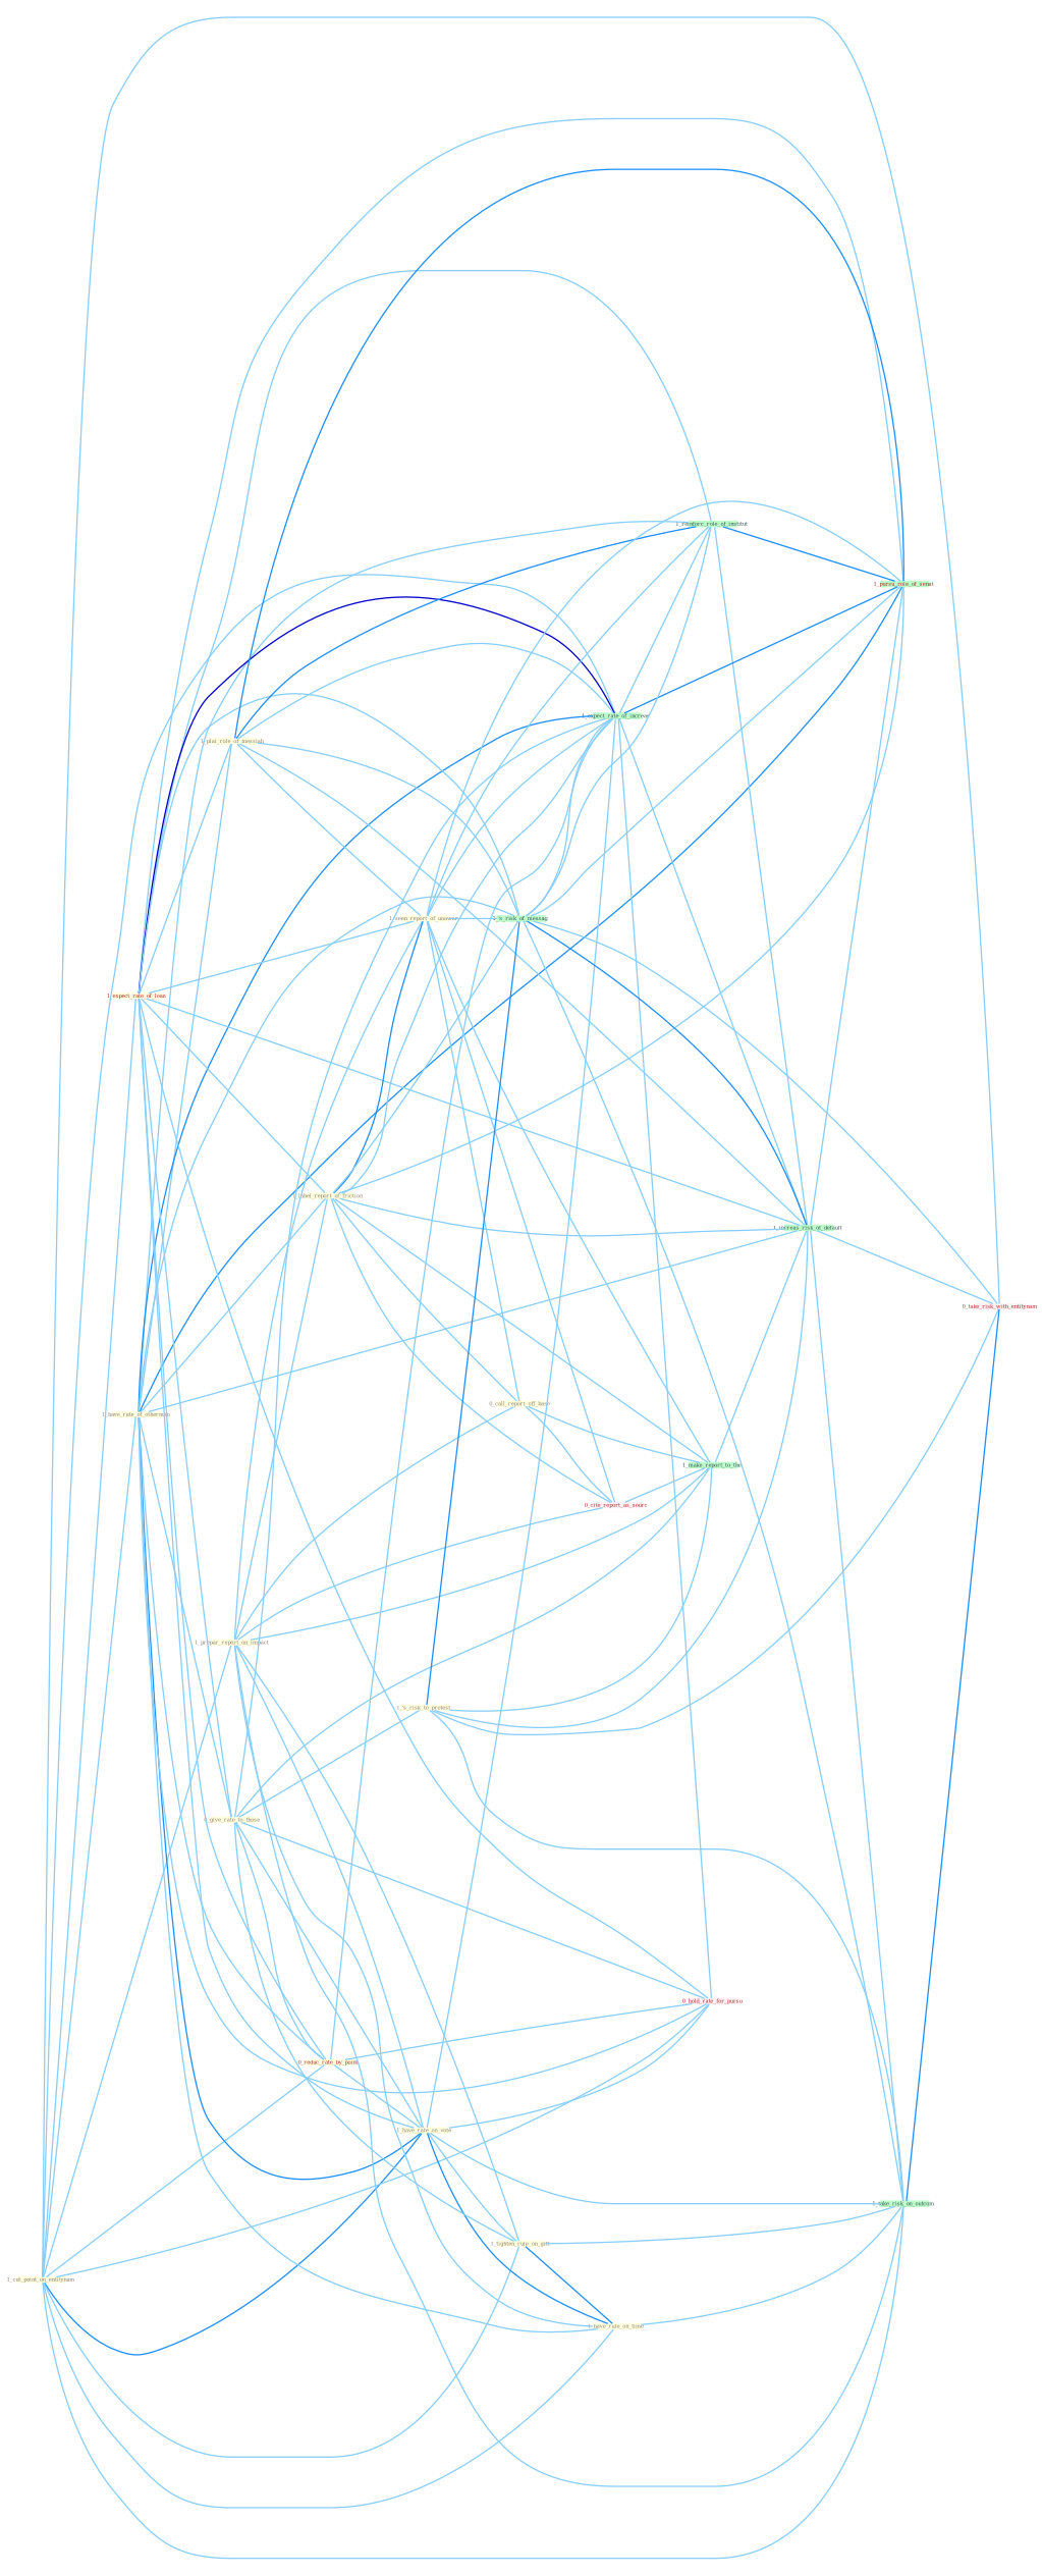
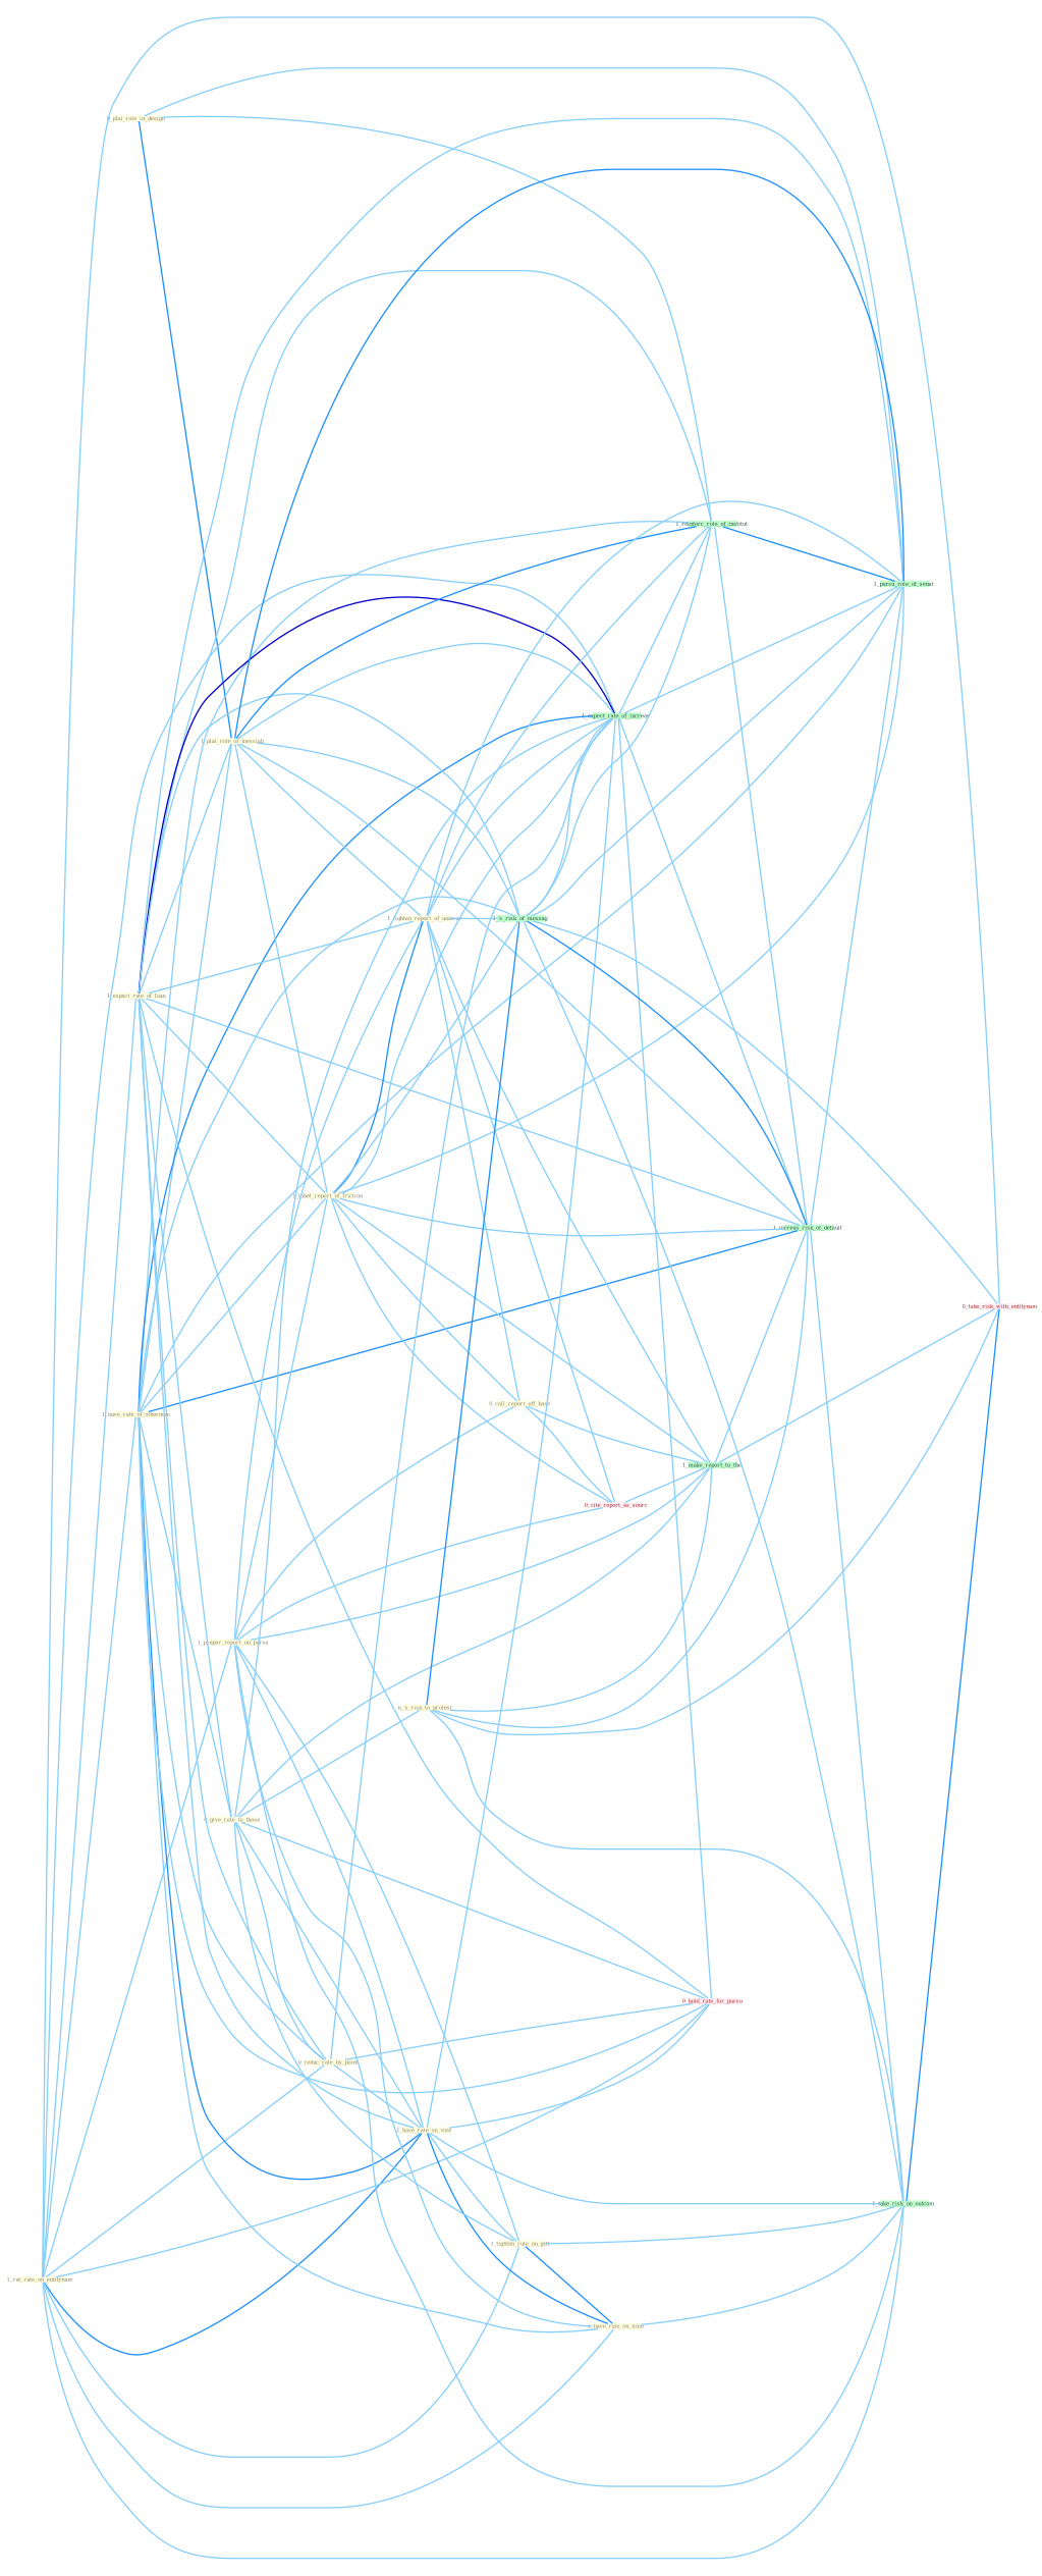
  graph {
    rankdir=LR
    node [color="#ffffe0" fixedsize=true fontcolor="#8b7d6b" fontsize=4 shape=polygon style=filled]
    edge [color="#87cefa" w=1]
-   "1_cut_rate_on_entitynam " [height=.06 width=.5 label="1_cut_point_on_entitynam"]
+   "0_plai_role_in_design " [height=.06 width=.5]
+   "1_cut_rate_on_entitynam " [height=.06 width=.5]
    "1_have_rate_of_othernum " [height=.06 width=.5]
-   "1_expect_rate_of_loan " [fontcolor="#b22222" height=.06 width=.5]
+   "1_expect_rate_of_loan " [height=.06 width=.5]
    "1_plai_role_of_messiah " [height=.06 width=.5]
-   "1_prepar_report_on_impact " [height=.06 width=.5]
+   "1_prepar_report_on_impact " [height=.06 width=.5 label="1_prepar_report_on_pursu"]
    "1_label_report_of_friction " [height=.06 width=.5]
    "0_give_rate_to_those " [height=.06 width=.5]
-   "0_reduc_rate_by_point " [fontcolor="#b22222" height=.06 width=.5]
-   "1_seen_report_of_unawar " [height=.06 width=.5]
+   "0_reduc_rate_by_point " [height=.06 width=.5]
+   "1_seen_report_of_unawar " [height=.06 width=.5 label="1_tighten_report_of_unawar"]
    "0_call_report_off_base " [height=.06 width=.5]
-   "1_'s_risk_to_protest " [height=.06 width=.5]
+   "1_'s_risk_to_protest " [height=.06 width=.5 label="6_'s_risk_to_protest"]
    "1_have_rate_on_vote " [height=.06 width=.5]
    "1_tighten_rule_on_gift " [height=.06 width=.5]
    "1_have_rule_on_time " [height=.06 width=.5]
    "0_cite_report_as_sourc " [color="#fff0f5" fontcolor="#b22222" height=.06 width=.5]
    "0_take_risk_with_entitynam " [color="#fff0f5" fontcolor="#b22222" height=.06 width=.5]
    n18 [color="#fff0f5" fontcolor="#b22222" height=.06 label="0_hold_rate_for_pursu" width=.5]
    "1_reinforc_role_of_institut " [color="#BDFCC9" fontcolor="#2f4f4f" height=.06 width=.5]
-   "1_pursu_role_of_senat " [color="#BDFCC9" fontcolor="#b22222" height=.06 width=.5]
+   "1_pursu_role_of_senat " [color="#BDFCC9" fontcolor="#2f4f4f" height=.06 width=.5]
    "1_expect_rate_of_increas " [color="#BDFCC9" fontcolor="#2f4f4f" height=.06 width=.5]
    "1_take_risk_on_outcom " [color="#BDFCC9" fontcolor="#2f4f4f" height=.06 width=.5]
    "1_'s_risk_of_messag " [color="#BDFCC9" fontcolor="#2f4f4f" height=.06 width=.5]
    "1_increas_risk_of_default " [color="#BDFCC9" fontcolor="#2f4f4f" height=.06 width=.5]
    "1_make_report_to_the " [color="#BDFCC9" fontcolor="#2f4f4f" height=.06 width=.5]
    subgraph sub_1 {
+     "0_plai_role_in_design "
      "1_cut_rate_on_entitynam "
      "1_have_rate_of_othernum "
      "1_expect_rate_of_loan "
      "1_plai_role_of_messiah "
      "1_prepar_report_on_impact "
      "1_label_report_of_friction "
      "0_give_rate_to_those "
      "0_reduc_rate_by_point "
      "1_seen_report_of_unawar "
      "0_call_report_off_base "
      "1_'s_risk_to_protest "
      "1_have_rate_on_vote "
      "1_tighten_rule_on_gift "
      "1_have_rule_on_time "
    }
    subgraph sub_2 {
      "0_cite_report_as_sourc "
      "0_take_risk_with_entitynam "
      n18
    }
+   "0_plai_role_in_design " -- "1_plai_role_of_messiah " [color="#1e90ff" w=2]
+   "0_plai_role_in_design " -- "1_reinforc_role_of_institut "
+   "0_plai_role_in_design " -- "1_pursu_role_of_senat "
    "1_cut_rate_on_entitynam " -- "1_have_rate_of_othernum "
    "1_cut_rate_on_entitynam " -- "1_expect_rate_of_loan "
    "1_cut_rate_on_entitynam " -- "1_prepar_report_on_impact "
    "1_cut_rate_on_entitynam " -- "0_reduc_rate_by_point "
    "1_cut_rate_on_entitynam " -- "1_have_rate_on_vote " [color="#1e90ff" w=2]
    "1_cut_rate_on_entitynam " -- "1_tighten_rule_on_gift "
    "1_cut_rate_on_entitynam " -- "1_have_rule_on_time "
    "1_cut_rate_on_entitynam " -- "0_take_risk_with_entitynam "
    "1_cut_rate_on_entitynam " -- n18
    "1_cut_rate_on_entitynam " -- "1_expect_rate_of_increas "
    "1_cut_rate_on_entitynam " -- "1_take_risk_on_outcom "
    "1_have_rate_of_othernum " -- "1_plai_role_of_messiah "
    "1_have_rate_of_othernum " -- "1_label_report_of_friction "
    "1_have_rate_of_othernum " -- "0_give_rate_to_those "
    "1_have_rate_of_othernum " -- "0_reduc_rate_by_point "
    "1_have_rate_of_othernum " -- "1_have_rate_on_vote " [color="#1e90ff" w=2]
    "1_have_rate_of_othernum " -- "1_have_rule_on_time "
    "1_have_rate_of_othernum " -- n18
    "1_have_rate_of_othernum " -- "1_reinforc_role_of_institut "
-   "1_have_rate_of_othernum " -- "1_pursu_role_of_senat " [color="#1e90ff"]
+   "1_have_rate_of_othernum " -- "1_pursu_role_of_senat "
    "1_have_rate_of_othernum " -- "1_expect_rate_of_increas " [color="#1e90ff" w=2]
    "1_have_rate_of_othernum " -- "1_'s_risk_of_messag "
-   "1_have_rate_of_othernum " -- "1_increas_risk_of_default "
+   "1_have_rate_of_othernum " -- "1_increas_risk_of_default " [color="#1e90ff"]
    "1_expect_rate_of_loan " -- "1_plai_role_of_messiah "
    "1_expect_rate_of_loan " -- "1_label_report_of_friction "
    "1_expect_rate_of_loan " -- "0_give_rate_to_those "
    "1_expect_rate_of_loan " -- "0_reduc_rate_by_point "
    "1_expect_rate_of_loan " -- "1_seen_report_of_unawar "
    "1_expect_rate_of_loan " -- "1_have_rate_on_vote "
    "1_expect_rate_of_loan " -- n18
    "1_expect_rate_of_loan " -- "1_reinforc_role_of_institut "
    "1_expect_rate_of_loan " -- "1_pursu_role_of_senat "
    "1_expect_rate_of_loan " -- "1_expect_rate_of_increas " [color="#0000cd" w=3]
    "1_expect_rate_of_loan " -- "1_'s_risk_of_messag "
    "1_expect_rate_of_loan " -- "1_increas_risk_of_default "
+   "1_plai_role_of_messiah " -- "1_label_report_of_friction "
    "1_plai_role_of_messiah " -- "1_seen_report_of_unawar "
    "1_plai_role_of_messiah " -- "1_reinforc_role_of_institut " [color="#1e90ff" w=2]
    "1_plai_role_of_messiah " -- "1_pursu_role_of_senat " [color="#1e90ff" w=2]
    "1_plai_role_of_messiah " -- "1_expect_rate_of_increas "
    "1_plai_role_of_messiah " -- "1_'s_risk_of_messag "
    "1_plai_role_of_messiah " -- "1_increas_risk_of_default "
    "1_prepar_report_on_impact " -- "1_label_report_of_friction "
    "1_prepar_report_on_impact " -- "1_seen_report_of_unawar "
    "1_prepar_report_on_impact " -- "0_call_report_off_base "
    "1_prepar_report_on_impact " -- "1_have_rate_on_vote "
    "1_prepar_report_on_impact " -- "1_tighten_rule_on_gift "
    "1_prepar_report_on_impact " -- "1_have_rule_on_time "
    "1_prepar_report_on_impact " -- "0_cite_report_as_sourc "
    "1_prepar_report_on_impact " -- "1_take_risk_on_outcom "
    "1_prepar_report_on_impact " -- "1_make_report_to_the "
    "1_label_report_of_friction " -- "1_seen_report_of_unawar " [color="#1e90ff" w=2]
    "1_label_report_of_friction " -- "0_call_report_off_base "
    "1_label_report_of_friction " -- "0_cite_report_as_sourc "
    "1_label_report_of_friction " -- "1_pursu_role_of_senat "
    "1_label_report_of_friction " -- "1_expect_rate_of_increas "
    "1_label_report_of_friction " -- "1_'s_risk_of_messag "
    "1_label_report_of_friction " -- "1_increas_risk_of_default "
    "1_label_report_of_friction " -- "1_make_report_to_the "
    "0_give_rate_to_those " -- "0_reduc_rate_by_point "
    "0_give_rate_to_those " -- "1_'s_risk_to_protest "
    "0_give_rate_to_those " -- "1_have_rate_on_vote "
    "0_give_rate_to_those " -- n18
    "0_give_rate_to_those " -- "1_expect_rate_of_increas "
    "0_give_rate_to_those " -- "1_make_report_to_the "
    "0_reduc_rate_by_point " -- "1_have_rate_on_vote "
    "0_reduc_rate_by_point " -- n18
    "0_reduc_rate_by_point " -- "1_expect_rate_of_increas "
    "1_seen_report_of_unawar " -- "0_call_report_off_base "
    "1_seen_report_of_unawar " -- "0_cite_report_as_sourc "
    "1_seen_report_of_unawar " -- "1_reinforc_role_of_institut "
    "1_seen_report_of_unawar " -- "1_pursu_role_of_senat "
    "1_seen_report_of_unawar " -- "1_expect_rate_of_increas "
    "1_seen_report_of_unawar " -- "1_'s_risk_of_messag "
    "1_seen_report_of_unawar " -- "1_make_report_to_the "
    "0_call_report_off_base " -- "0_cite_report_as_sourc "
    "0_call_report_off_base " -- "1_make_report_to_the "
    "1_'s_risk_to_protest " -- "0_take_risk_with_entitynam "
    "1_'s_risk_to_protest " -- "1_take_risk_on_outcom "
    "1_'s_risk_to_protest " -- "1_'s_risk_of_messag " [color="#1e90ff" w=2]
    "1_'s_risk_to_protest " -- "1_increas_risk_of_default "
    "1_'s_risk_to_protest " -- "1_make_report_to_the "
    "1_have_rate_on_vote " -- "1_tighten_rule_on_gift "
    "1_have_rate_on_vote " -- "1_have_rule_on_time " [color="#1e90ff" w=2]
    "1_have_rate_on_vote " -- n18
    "1_have_rate_on_vote " -- "1_expect_rate_of_increas "
    "1_have_rate_on_vote " -- "1_take_risk_on_outcom "
    "1_tighten_rule_on_gift " -- "0_give_rate_to_those "
    "1_tighten_rule_on_gift " -- "1_have_rule_on_time " [color="#1e90ff" w=2]
    "1_tighten_rule_on_gift " -- "1_take_risk_on_outcom "
    "1_have_rule_on_time " -- "1_take_risk_on_outcom "
    "0_cite_report_as_sourc " -- "1_make_report_to_the "
    "1_reinforc_role_of_institut " -- "1_pursu_role_of_senat " [color="#1e90ff" w=2]
    "1_reinforc_role_of_institut " -- "1_increas_risk_of_default "
    "1_expect_rate_of_increas " -- n18
    "1_expect_rate_of_increas " -- "1_reinforc_role_of_institut "
-   "1_expect_rate_of_increas " -- "1_pursu_role_of_senat " [color="#1e90ff"]
+   "1_expect_rate_of_increas " -- "1_pursu_role_of_senat "
    "1_expect_rate_of_increas " -- "1_increas_risk_of_default "
    "1_take_risk_on_outcom " -- "0_take_risk_with_entitynam " [color="#1e90ff" w=2]
    "1_'s_risk_of_messag " -- "0_take_risk_with_entitynam "
    "1_'s_risk_of_messag " -- "1_reinforc_role_of_institut "
    "1_'s_risk_of_messag " -- "1_pursu_role_of_senat "
    "1_'s_risk_of_messag " -- "1_expect_rate_of_increas "
    "1_'s_risk_of_messag " -- "1_take_risk_on_outcom "
    "1_'s_risk_of_messag " -- "1_increas_risk_of_default " [color="#1e90ff" w=2]
-   "1_increas_risk_of_default " -- "0_take_risk_with_entitynam "
+   "1_make_report_to_the " -- "0_take_risk_with_entitynam "
    "1_increas_risk_of_default " -- "1_pursu_role_of_senat "
    "1_increas_risk_of_default " -- "1_take_risk_on_outcom "
    "1_make_report_to_the " -- "1_increas_risk_of_default "
  }
